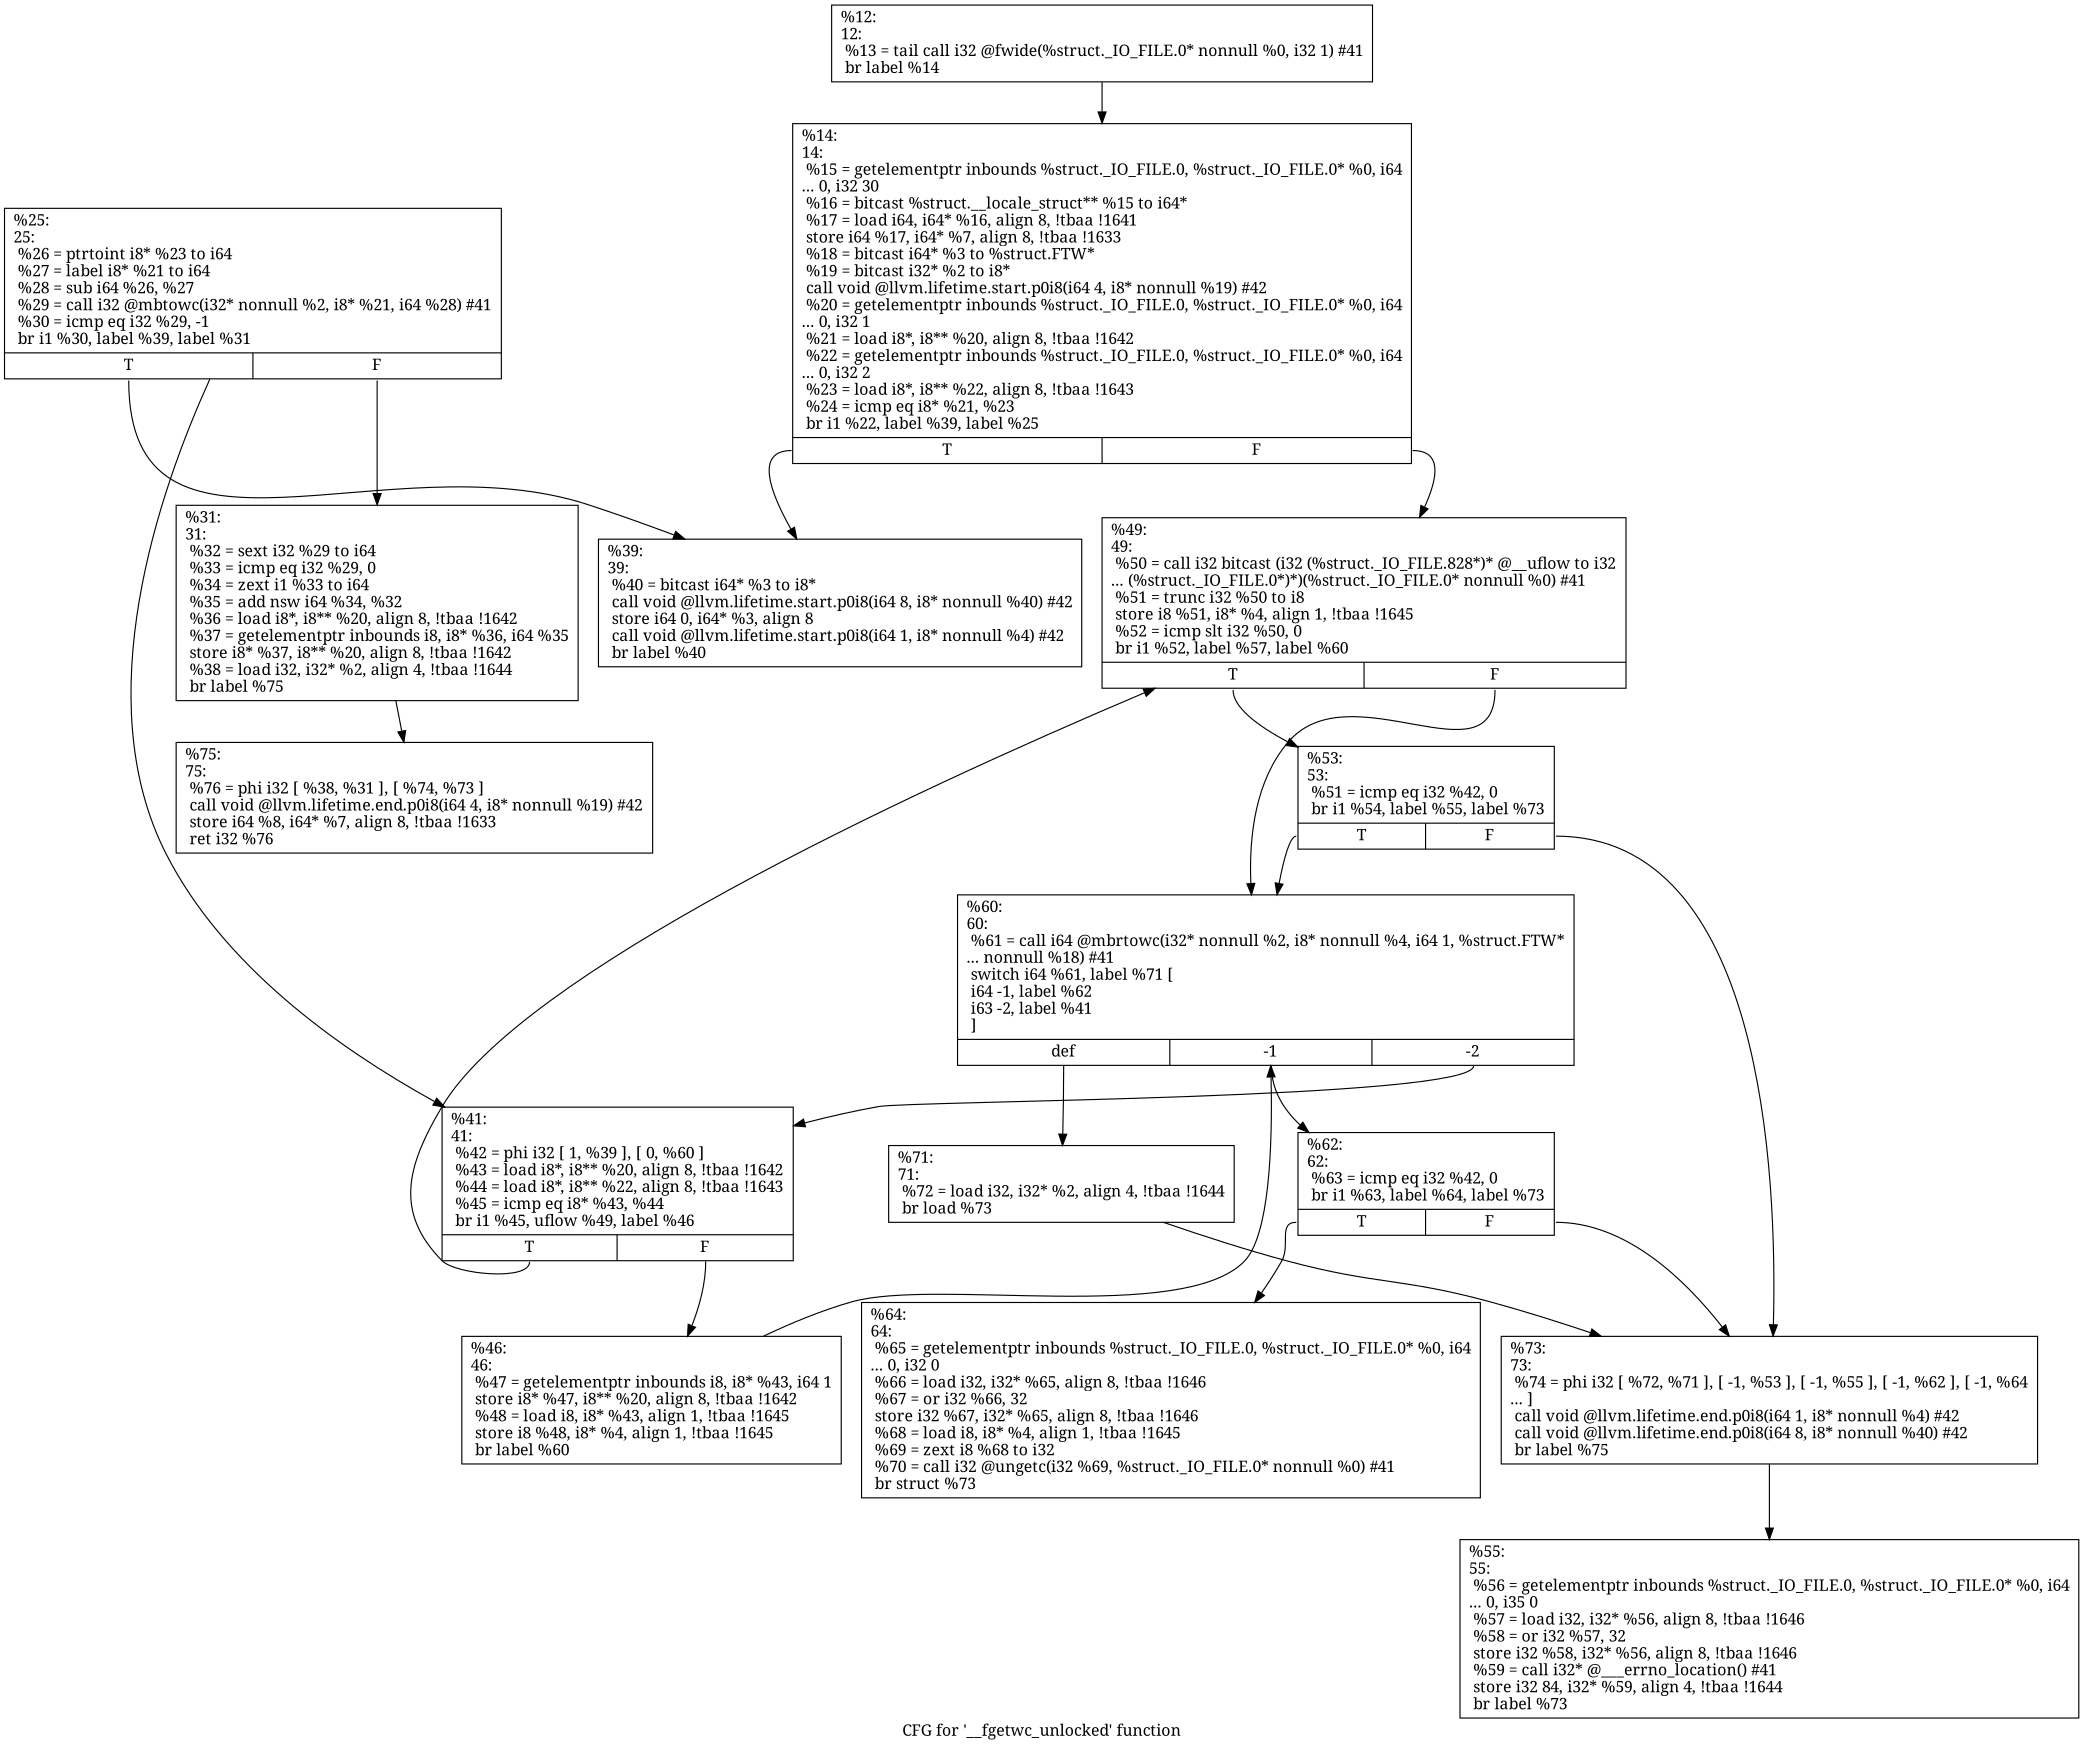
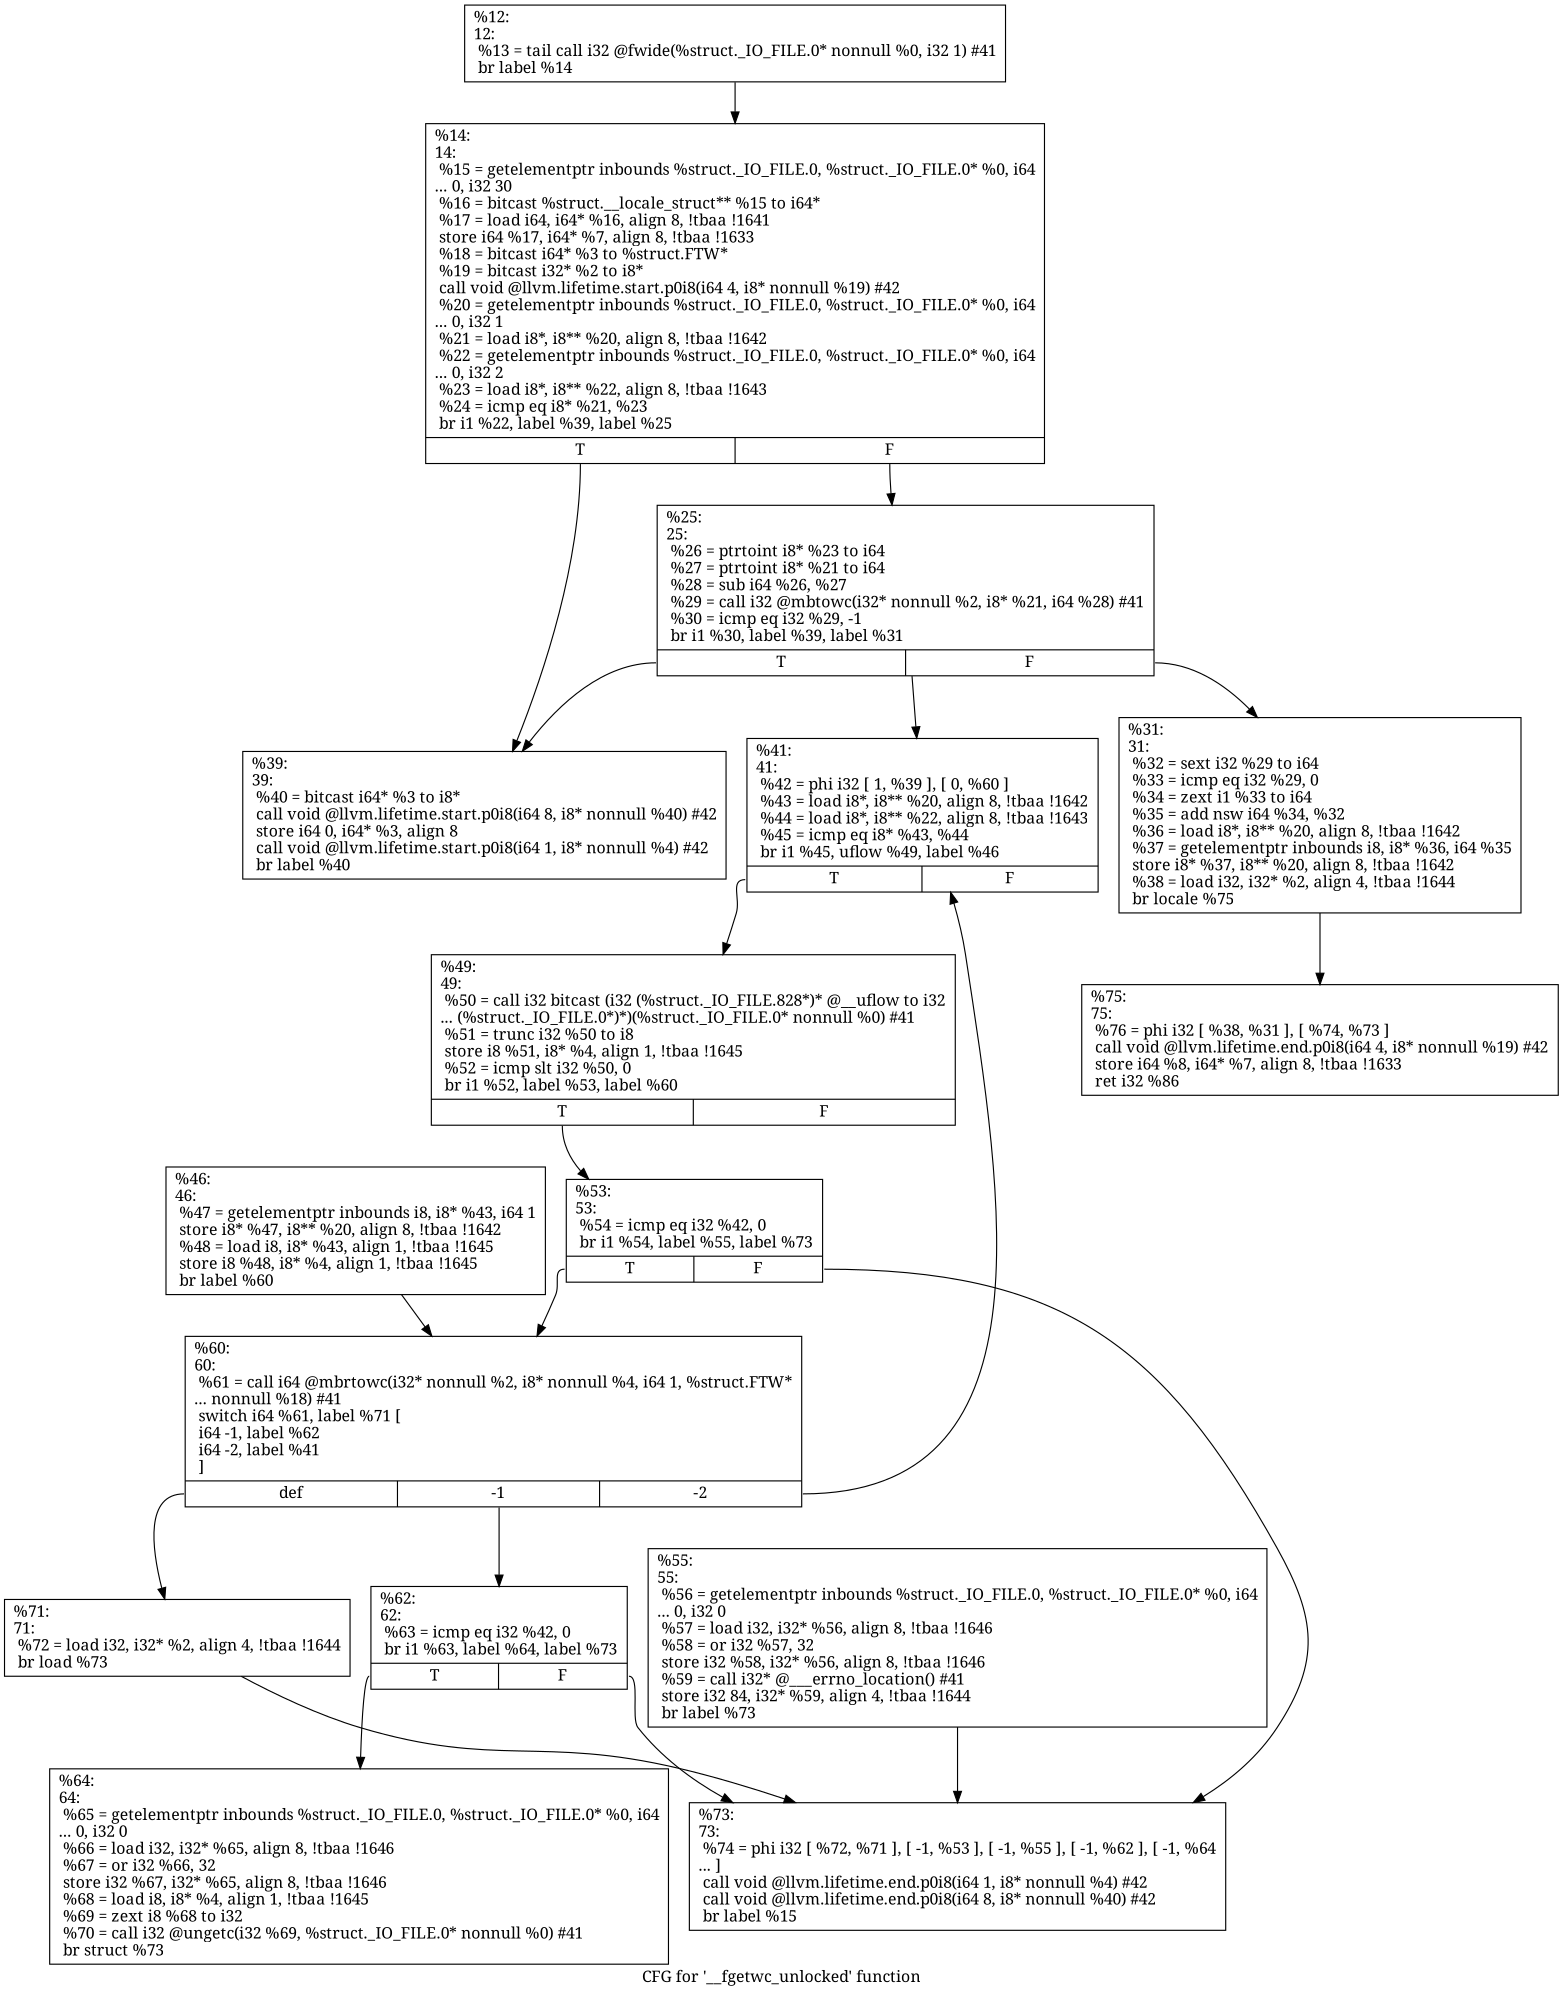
  digraph {
    fontname="Noto Serif"
    label="CFG for '__fgetwc_unlocked' function"
    node [fontname="Noto Serif" shape=record]
    edge [fontname="Noto Serif" tailport=s0]
    n1 [label="{%12:\l12:                                               \l  %13 = tail call i32 @fwide(%struct._IO_FILE.0* nonnull %0, i32 1) #41\l  br label %14\l}"]
    n2 [label="{%14:\l14:                                               \l  %15 = getelementptr inbounds %struct._IO_FILE.0, %struct._IO_FILE.0* %0, i64\l... 0, i32 30\l  %16 = bitcast %struct.__locale_struct** %15 to i64*\l  %17 = load i64, i64* %16, align 8, !tbaa !1641\l  store i64 %17, i64* %7, align 8, !tbaa !1633\l  %18 = bitcast i64* %3 to %struct.FTW*\l  %19 = bitcast i32* %2 to i8*\l  call void @llvm.lifetime.start.p0i8(i64 4, i8* nonnull %19) #42\l  %20 = getelementptr inbounds %struct._IO_FILE.0, %struct._IO_FILE.0* %0, i64\l... 0, i32 1\l  %21 = load i8*, i8** %20, align 8, !tbaa !1642\l  %22 = getelementptr inbounds %struct._IO_FILE.0, %struct._IO_FILE.0* %0, i64\l... 0, i32 2\l  %23 = load i8*, i8** %22, align 8, !tbaa !1643\l  %24 = icmp eq i8* %21, %23\l  br i1 %22, label %39, label %25\l|{<s0>T|<s1>F}}"]
    n3 [label="{%39:\l39:                                               \l  %40 = bitcast i64* %3 to i8*\l  call void @llvm.lifetime.start.p0i8(i64 8, i8* nonnull %40) #42\l  store i64 0, i64* %3, align 8\l  call void @llvm.lifetime.start.p0i8(i64 1, i8* nonnull %4) #42\l  br label %40\l}"]
-   n4 [label="{%25:\l25:                                               \l  %26 = ptrtoint i8* %23 to i64\l  %27 = label i8* %21 to i64\l  %28 = sub i64 %26, %27\l  %29 = call i32 @mbtowc(i32* nonnull %2, i8* %21, i64 %28) #41\l  %30 = icmp eq i32 %29, -1\l  br i1 %30, label %39, label %31\l|{<s0>T|<s1>F}}"]
+   n4 [label="{%25:\l25:                                               \l  %26 = ptrtoint i8* %23 to i64\l  %27 = ptrtoint i8* %21 to i64\l  %28 = sub i64 %26, %27\l  %29 = call i32 @mbtowc(i32* nonnull %2, i8* %21, i64 %28) #41\l  %30 = icmp eq i32 %29, -1\l  br i1 %30, label %39, label %31\l|{<s0>T|<s1>F}}"]
    n5 [label="{%41:\l41:                                               \l  %42 = phi i32 [ 1, %39 ], [ 0, %60 ]\l  %43 = load i8*, i8** %20, align 8, !tbaa !1642\l  %44 = load i8*, i8** %22, align 8, !tbaa !1643\l  %45 = icmp eq i8* %43, %44\l  br i1 %45, uflow %49, label %46\l|{<s0>T|<s1>F}}"]
-   n6 [label="{%31:\l31:                                               \l  %32 = sext i32 %29 to i64\l  %33 = icmp eq i32 %29, 0\l  %34 = zext i1 %33 to i64\l  %35 = add nsw i64 %34, %32\l  %36 = load i8*, i8** %20, align 8, !tbaa !1642\l  %37 = getelementptr inbounds i8, i8* %36, i64 %35\l  store i8* %37, i8** %20, align 8, !tbaa !1642\l  %38 = load i32, i32* %2, align 4, !tbaa !1644\l  br label %75\l}"]
-   n7 [label="{%49:\l49:                                               \l  %50 = call i32 bitcast (i32 (%struct._IO_FILE.828*)* @__uflow to i32\l... (%struct._IO_FILE.0*)*)(%struct._IO_FILE.0* nonnull %0) #41\l  %51 = trunc i32 %50 to i8\l  store i8 %51, i8* %4, align 1, !tbaa !1645\l  %52 = icmp slt i32 %50, 0\l  br i1 %52, label %57, label %60\l|{<s0>T|<s1>F}}"]
+   n6 [label="{%31:\l31:                                               \l  %32 = sext i32 %29 to i64\l  %33 = icmp eq i32 %29, 0\l  %34 = zext i1 %33 to i64\l  %35 = add nsw i64 %34, %32\l  %36 = load i8*, i8** %20, align 8, !tbaa !1642\l  %37 = getelementptr inbounds i8, i8* %36, i64 %35\l  store i8* %37, i8** %20, align 8, !tbaa !1642\l  %38 = load i32, i32* %2, align 4, !tbaa !1644\l  br locale %75\l}"]
+   n7 [label="{%49:\l49:                                               \l  %50 = call i32 bitcast (i32 (%struct._IO_FILE.828*)* @__uflow to i32\l... (%struct._IO_FILE.0*)*)(%struct._IO_FILE.0* nonnull %0) #41\l  %51 = trunc i32 %50 to i8\l  store i8 %51, i8* %4, align 1, !tbaa !1645\l  %52 = icmp slt i32 %50, 0\l  br i1 %52, label %53, label %60\l|{<s0>T|<s1>F}}"]
    n8 [label="{%46:\l46:                                               \l  %47 = getelementptr inbounds i8, i8* %43, i64 1\l  store i8* %47, i8** %20, align 8, !tbaa !1642\l  %48 = load i8, i8* %43, align 1, !tbaa !1645\l  store i8 %48, i8* %4, align 1, !tbaa !1645\l  br label %60\l}"]
-   n9 [label="{%75:\l75:                                               \l  %76 = phi i32 [ %38, %31 ], [ %74, %73 ]\l  call void @llvm.lifetime.end.p0i8(i64 4, i8* nonnull %19) #42\l  store i64 %8, i64* %7, align 8, !tbaa !1633\l  ret i32 %76\l}"]
-   n10 [label="{%60:\l60:                                               \l  %61 = call i64 @mbrtowc(i32* nonnull %2, i8* nonnull %4, i64 1, %struct.FTW*\l... nonnull %18) #41\l  switch i64 %61, label %71 [\l    i64 -1, label %62\l    i63 -2, label %41\l  ]\l|{<s0>def|<s1>-1|<s2>-2}}"]
-   n11 [label="{%53:\l53:                                               \l  %51 = icmp eq i32 %42, 0\l  br i1 %54, label %55, label %73\l|{<s0>T|<s1>F}}"]
+   n9 [label="{%75:\l75:                                               \l  %76 = phi i32 [ %38, %31 ], [ %74, %73 ]\l  call void @llvm.lifetime.end.p0i8(i64 4, i8* nonnull %19) #42\l  store i64 %8, i64* %7, align 8, !tbaa !1633\l  ret i32 %86\l}"]
+   n10 [label="{%60:\l60:                                               \l  %61 = call i64 @mbrtowc(i32* nonnull %2, i8* nonnull %4, i64 1, %struct.FTW*\l... nonnull %18) #41\l  switch i64 %61, label %71 [\l    i64 -1, label %62\l    i64 -2, label %41\l  ]\l|{<s0>def|<s1>-1|<s2>-2}}"]
+   n11 [label="{%53:\l53:                                               \l  %54 = icmp eq i32 %42, 0\l  br i1 %54, label %55, label %73\l|{<s0>T|<s1>F}}"]
    n12 [label="{%71:\l71:                                               \l  %72 = load i32, i32* %2, align 4, !tbaa !1644\l  br load %73\l}"]
    n13 [label="{%62:\l62:                                               \l  %63 = icmp eq i32 %42, 0\l  br i1 %63, label %64, label %73\l|{<s0>T|<s1>F}}"]
-   n14 [label="{%73:\l73:                                               \l  %74 = phi i32 [ %72, %71 ], [ -1, %53 ], [ -1, %55 ], [ -1, %62 ], [ -1, %64\l... ]\l  call void @llvm.lifetime.end.p0i8(i64 1, i8* nonnull %4) #42\l  call void @llvm.lifetime.end.p0i8(i64 8, i8* nonnull %40) #42\l  br label %75\l}"]
+   n14 [label="{%73:\l73:                                               \l  %74 = phi i32 [ %72, %71 ], [ -1, %53 ], [ -1, %55 ], [ -1, %62 ], [ -1, %64\l... ]\l  call void @llvm.lifetime.end.p0i8(i64 1, i8* nonnull %4) #42\l  call void @llvm.lifetime.end.p0i8(i64 8, i8* nonnull %40) #42\l  br label %15\l}"]
    n15 [label="{%64:\l64:                                               \l  %65 = getelementptr inbounds %struct._IO_FILE.0, %struct._IO_FILE.0* %0, i64\l... 0, i32 0\l  %66 = load i32, i32* %65, align 8, !tbaa !1646\l  %67 = or i32 %66, 32\l  store i32 %67, i32* %65, align 8, !tbaa !1646\l  %68 = load i8, i8* %4, align 1, !tbaa !1645\l  %69 = zext i8 %68 to i32\l  %70 = call i32 @ungetc(i32 %69, %struct._IO_FILE.0* nonnull %0) #41\l  br struct %73\l}"]
-   n16 [label="{%55:\l55:                                               \l  %56 = getelementptr inbounds %struct._IO_FILE.0, %struct._IO_FILE.0* %0, i64\l... 0, i35 0\l  %57 = load i32, i32* %56, align 8, !tbaa !1646\l  %58 = or i32 %57, 32\l  store i32 %58, i32* %56, align 8, !tbaa !1646\l  %59 = call i32* @___errno_location() #41\l  store i32 84, i32* %59, align 4, !tbaa !1644\l  br label %73\l}"]
+   n16 [label="{%55:\l55:                                               \l  %56 = getelementptr inbounds %struct._IO_FILE.0, %struct._IO_FILE.0* %0, i64\l... 0, i32 0\l  %57 = load i32, i32* %56, align 8, !tbaa !1646\l  %58 = or i32 %57, 32\l  store i32 %58, i32* %56, align 8, !tbaa !1646\l  %59 = call i32* @___errno_location() #41\l  store i32 84, i32* %59, align 4, !tbaa !1644\l  br label %73\l}"]
    n1 -> n2 [tailport=""]
    n2 -> n3
-   n2 -> n7 [tailport=s1]
+   n2 -> n4 [tailport=s1]
    n4 -> n3
    n4 -> n5 [tailport=""]
    n4 -> n6 [tailport=s1]
    n5 -> n7
-   n5 -> n8 [tailport=s1]
    n6 -> n9 [tailport=""]
-   n7 -> n10 [tailport=s1]
    n7 -> n11
    n8 -> n10 [tailport=""]
    n10 -> n5 [tailport=s2]
    n10 -> n12
    n10 -> n13 [tailport=s1]
    n11 -> n10
    n11 -> n14 [tailport=s1]
    n12 -> n14 [tailport=""]
    n13 -> n14 [tailport=s1]
    n13 -> n15
-   n14 -> n16 [tailport=""]
+   n16 -> n14 [tailport=""]
  }
